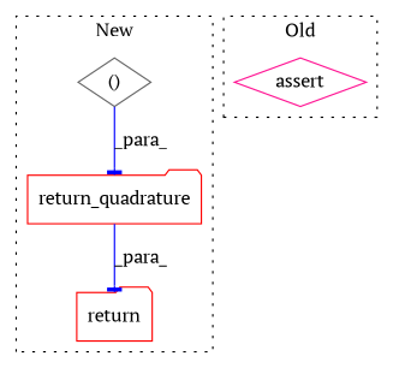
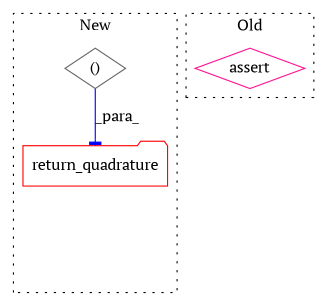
  digraph {
    fontname="PT Serif"
    node [color=red fontname="PT Serif" l=7 shape=folder]
    edge [arrowhead=tee color=blue fontname="PT Serif"]
    n1 [a=32 l="19,2" label=return_quadrature s="1224,1289"]
    n2 [a=106 color=gray40 l=23 label="()" s=1266 shape=diamond]
-   n3 [a=41 label=return s=1217]
    n4 [a=6 color=deeppink label=assert s=1371 shape=diamond]
    subgraph cluster_1 {
      label=New
      style=dotted
      n1
      n2
-     n3
    }
    subgraph cluster_2 {
      label=Old
      style=dotted
      n4
    }
-   n1 -> n3 [label=_para_]
    n2 -> n1 [label=_para_]
  }
